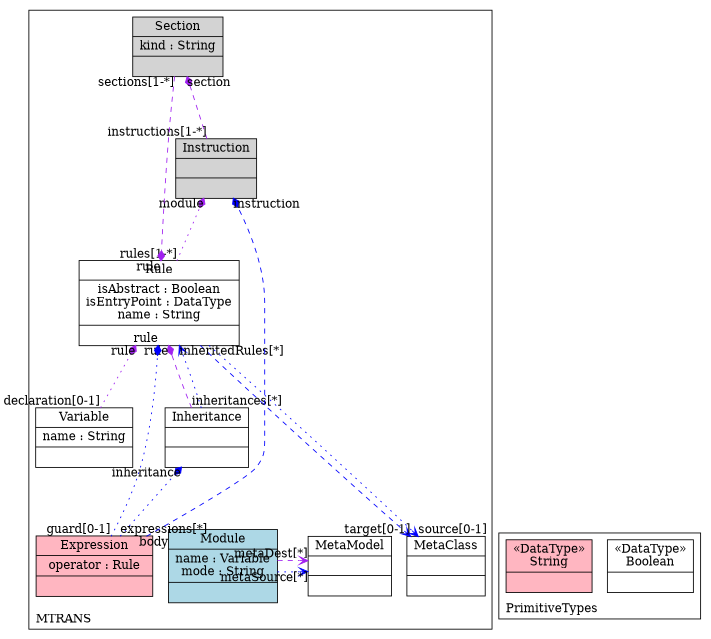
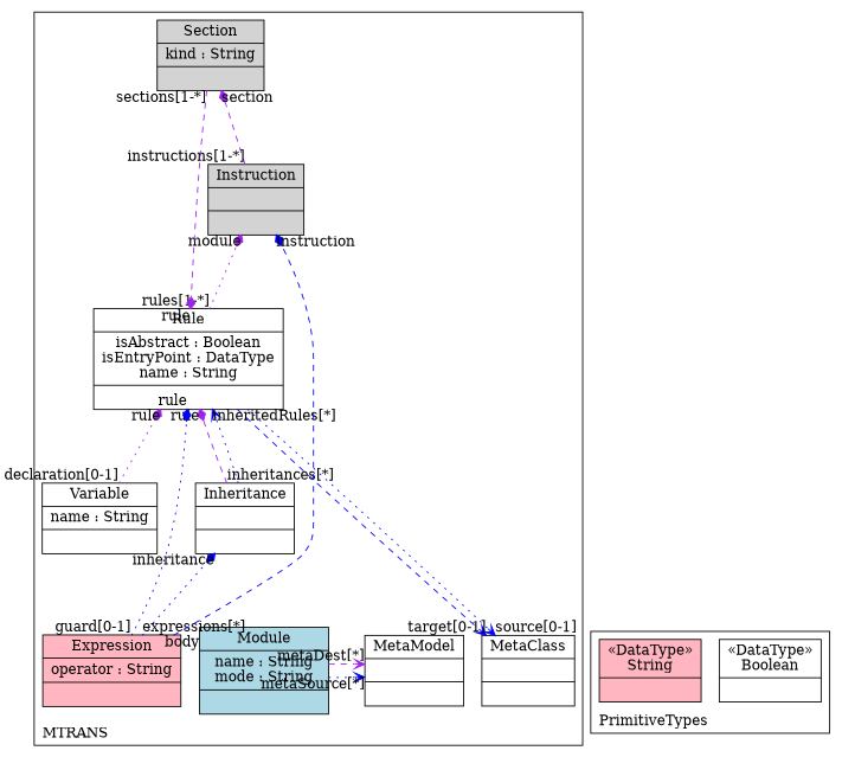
  digraph {
    compound=true
    labeljust=l
    labelloc=t
    nodeSep=0.75
    rankdir=BT
    node [fillcolor=white shape=record style=filled]
    edge [arrowhead=diamond arrowtail=none color=blue constraint=true group=Rule headlabel=rule minlen=2 style=dotted]
    n1 [label="{MetaClass| | }"]
    n2 [label="{MetaModel| | }"]
-   n3 [fillcolor=lightblue label="{Module|name : Variable\nmode : String| }"]
+   n3 [fillcolor=lightblue label="{Module|name : String\nmode : String| }"]
    n4 [label="{Rule|isAbstract : Boolean\nisEntryPoint : DataType\nname : String| }"]
    n5 [label="{Inheritance| | }"]
-   n6 [fillcolor=lightpink label="{Expression|operator : Rule| }"]
+   n6 [fillcolor=lightpink label="{Expression|operator : String| }"]
    n7 [fillcolor=lightgrey label="{Instruction| | }"]
    n8 [fillcolor=lightgrey label="{Section|kind : String| }"]
    n9 [label="{Variable|name : String| }"]
    n10 [label="{&#171;DataType&#187;\nBoolean|}"]
    n11 [fillcolor=lightpink label="{&#171;DataType&#187;\nString|}"]
    subgraph cluster_1 {
      color=black
      label=MTRANS
      n1
      n2
      n3
      n4
      n5
      n6
      n7
      n8
      n9
    }
    subgraph cluster_2 {
      color=black
      label=PrimitiveTypes
      n10
      n11
    }
    n3 -> n2 [arrowhead=vee color=purple constraint=false group=MetaModel headlabel="metaDest[*]" style=dashed]
    n3 -> n2 [arrowhead=vee constraint=false group=MetaModel headlabel="metaSource[*]"]
    n4 -> n1 [arrowhead=vee constraint=false group=MetaClass headlabel="target[0-1]" style=dashed]
    n4 -> n1 [arrowhead=vee constraint=false group=MetaClass headlabel="source[0-1]"]
    n4 -> n7 [color=purple group=Module headlabel=module taillabel="rules[1-*]"]
    n5 -> n4 [color=purple style=dashed taillabel="inheritances[*]"]
    n5 -> n4 [arrowhead=vee constraint=false headlabel="inheritedRules[*]"]
    n6 -> n4 [taillabel="guard[0-1]"]
    n6 -> n5 [group=Inheritance headlabel=inheritance taillabel="expressions[*]"]
    n6 -> n7 [group=Instruction headlabel=instruction style=dashed taillabel=body]
    n7 -> n8 [color=purple group=Section headlabel=section style=dashed taillabel="instructions[1-*]"]
    n8 -> n4 [color=purple style=dashed taillabel="sections[1-*]"]
    n9 -> n4 [color=purple taillabel="declaration[0-1]"]
  }
